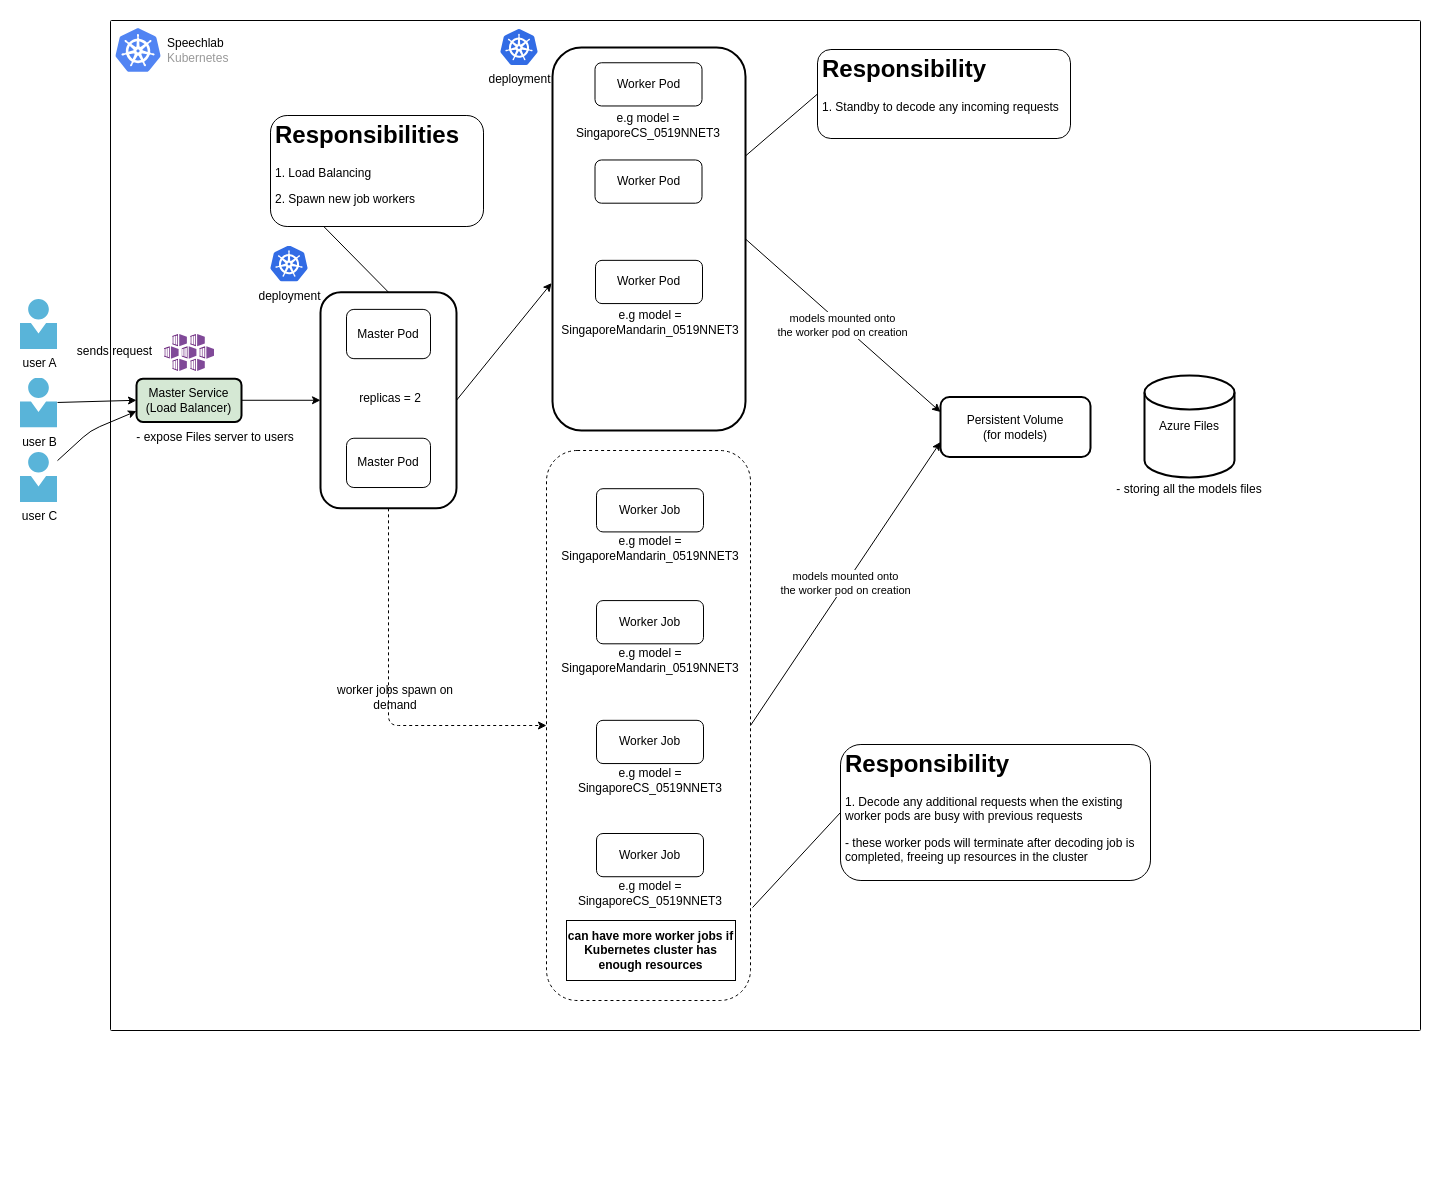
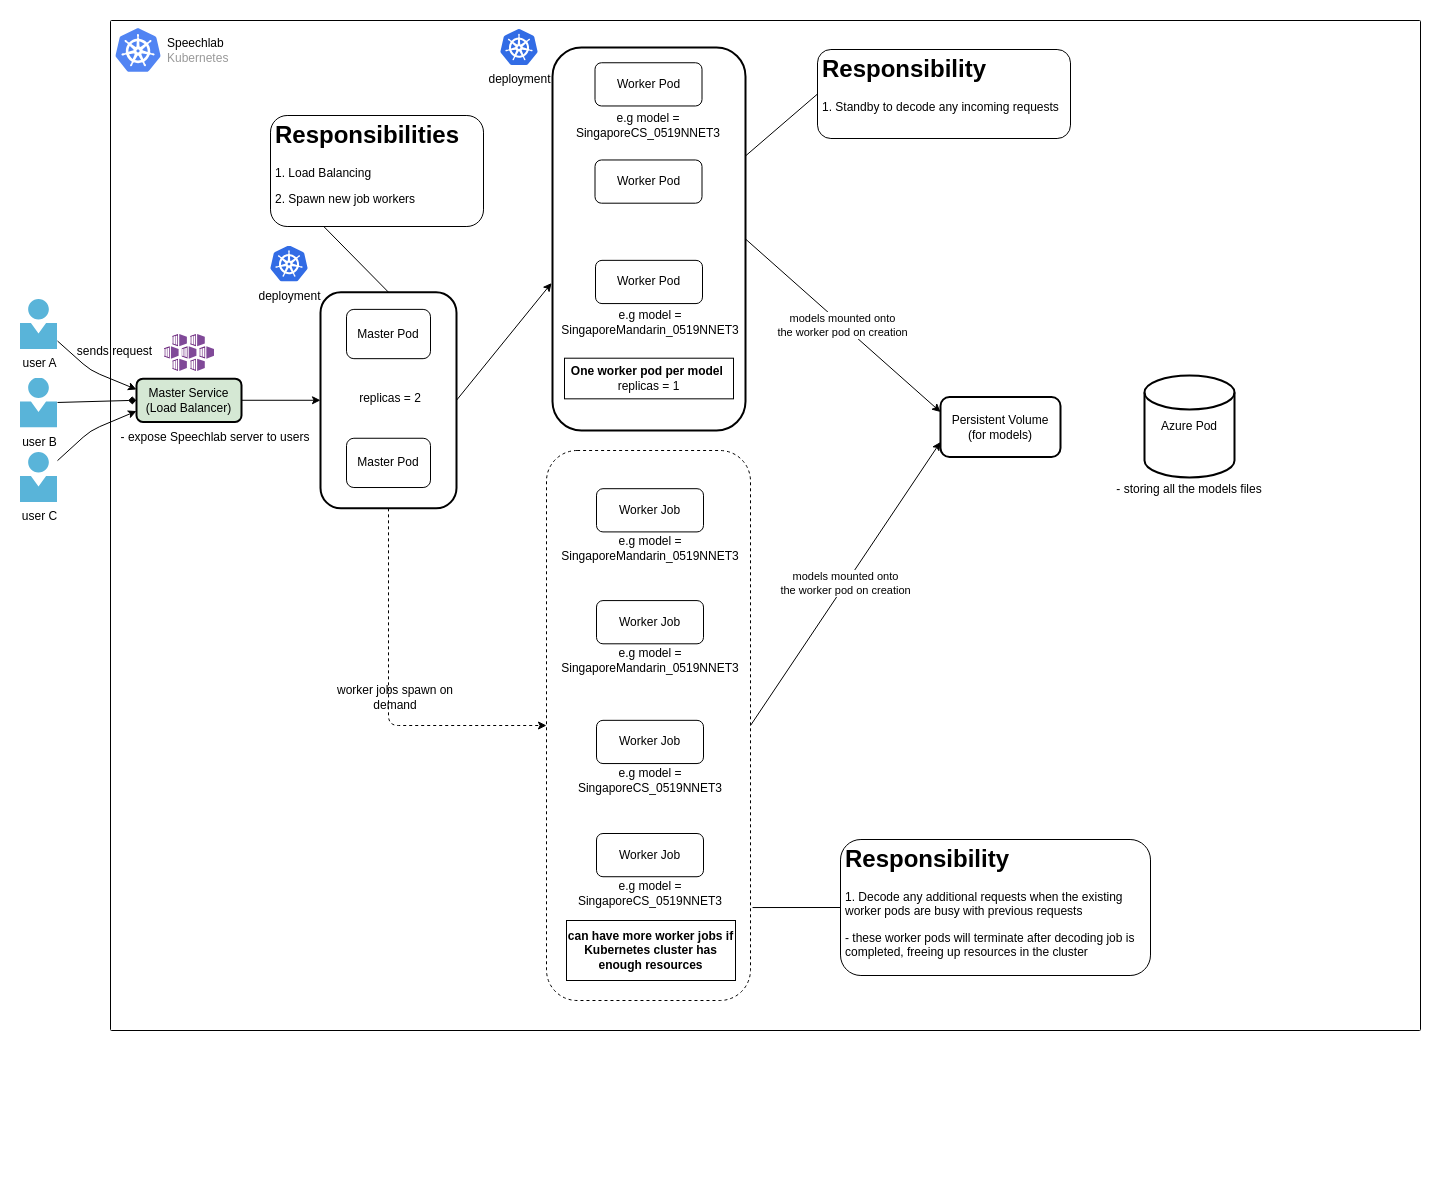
  <mxCell id="0" />
  <mxCell id="1" parent="0" />
  <mxCell id="2" value="user A" style="aspect=fixed;html=1;points=[];align=center;image;fontSize=12;image=img/lib/mscae/Person.svg;" parent="1" vertex="1"><mxGeometry x="20" y="299" width="37" height="50" as="geometry" /></mxCell>
  <mxCell id="3" value="user B" style="aspect=fixed;html=1;points=[];align=center;image;fontSize=12;image=img/lib/mscae/Person.svg;" parent="1" vertex="1"><mxGeometry x="20" y="377.5" width="37" height="50" as="geometry" /></mxCell>
  <mxCell id="4" value="user C" style="aspect=fixed;html=1;points=[];align=center;image;fontSize=12;image=img/lib/mscae/Person.svg;" parent="1" vertex="1"><mxGeometry x="20" y="452" width="37" height="50" as="geometry" /></mxCell>
- <mxCell id="6" value="" style="endArrow=classic;html=1;entryX=0;entryY=0.5;entryDx=0;entryDy=0;" parent="1" source="3" target="13" edge="1"><mxGeometry width="50" height="50" relative="1" as="geometry"><mxPoint x="20" y="780" as="sourcePoint" /><mxPoint x="70" y="730" as="targetPoint" /></mxGeometry></mxCell>
+ <mxCell id="5" value="" style="endArrow=classic;html=1;entryX=0;entryY=0.25;entryDx=0;entryDy=0;" parent="1" source="2" target="13" edge="1"><mxGeometry width="50" height="50" relative="1" as="geometry"><mxPoint x="57" y="290" as="sourcePoint" /><mxPoint x="107" y="240" as="targetPoint" /><Array as="points"><mxPoint x="90" y="370" /></Array></mxGeometry></mxCell>
+ <mxCell id="6" value="" style="endArrow=diamond;html=1;entryX=0;entryY=0.5;entryDx=0;entryDy=0;" parent="1" source="3" target="13" edge="1"><mxGeometry width="50" height="50" relative="1" as="geometry"><mxPoint x="20" y="780" as="sourcePoint" /><mxPoint x="70" y="730" as="targetPoint" /></mxGeometry></mxCell>
  <mxCell id="7" value="" style="endArrow=classic;html=1;entryX=0;entryY=0.75;entryDx=0;entryDy=0;" parent="1" source="4" target="13" edge="1"><mxGeometry width="50" height="50" relative="1" as="geometry"><mxPoint x="20" y="780" as="sourcePoint" /><mxPoint x="70" y="730" as="targetPoint" /><Array as="points"><mxPoint x="90" y="430" /></Array></mxGeometry></mxCell>
  <mxCell id="8" value="" style="group" parent="1" vertex="1" connectable="0"><mxGeometry x="110" y="20" width="1310" height="1140" as="geometry" /></mxCell>
  <mxCell id="9" value="" style="group" parent="8" vertex="1" connectable="0"><mxGeometry width="1310" height="1140" as="geometry" /></mxCell>
  <mxCell id="10" value="" style="strokeColor=#000000;fillColor=none;shadow=0;strokeWidth=1;rounded=1;absoluteArcSize=1;arcSize=2;" parent="9" vertex="1"><mxGeometry width="1310" height="1010" as="geometry" /></mxCell>
  <mxCell id="11" value="&lt;font color=&quot;#000000&quot;&gt;Speechlab&lt;/font&gt;&lt;br&gt;Kubernetes" style="dashed=0;connectable=0;html=1;fillColor=#5184F3;strokeColor=none;shape=mxgraph.gcp2.kubernetes_logo;part=1;labelPosition=right;verticalLabelPosition=middle;align=left;verticalAlign=middle;spacingLeft=5;fontColor=#999999;fontSize=12;" parent="10" vertex="1"><mxGeometry width="45" height="43.65" relative="1" as="geometry"><mxPoint x="5" y="7.675" as="offset" /></mxGeometry></mxCell>
  <mxCell id="12" value="" style="edgeStyle=orthogonalEdgeStyle;rounded=0;orthogonalLoop=1;jettySize=auto;html=1;endArrow=classic;endFill=1;entryX=0;entryY=0.5;entryDx=0;entryDy=0;" parent="10" source="13" target="41" edge="1"><mxGeometry relative="1" as="geometry" /></mxCell>
  <mxCell id="13" value="Master Service&lt;br&gt;(Load Balancer)" style="rounded=1;whiteSpace=wrap;html=1;strokeWidth=2;fillColor=#d5e8d4;" parent="10" vertex="1"><mxGeometry x="26" y="358.169" width="105" height="43.221" as="geometry" /></mxCell>
- <mxCell id="14" value="- expose Files server to users" style="text;html=1;strokeColor=none;fillColor=none;align=center;verticalAlign=middle;whiteSpace=wrap;rounded=0;" parent="10" vertex="1"><mxGeometry y="403.357" width="210" height="26.797" as="geometry" /></mxCell>
+ <mxCell id="14" value="- expose Speechlab server to users" style="text;html=1;strokeColor=none;fillColor=none;align=center;verticalAlign=middle;whiteSpace=wrap;rounded=0;" parent="10" vertex="1"><mxGeometry y="403.357" width="210" height="26.797" as="geometry" /></mxCell>
  <mxCell id="15" value="&lt;h1&gt;Responsibilities&lt;/h1&gt;&lt;p&gt;1. Load Balancing&lt;/p&gt;&lt;p&gt;2. Spawn new job workers&lt;/p&gt;" style="text;html=1;strokeColor=#000000;fillColor=none;spacing=5;spacingTop=-20;whiteSpace=wrap;overflow=hidden;rounded=1;" parent="10" vertex="1"><mxGeometry x="160" y="95" width="213" height="111" as="geometry" /></mxCell>
  <mxCell id="16" value="" style="rounded=1;whiteSpace=wrap;html=1;strokeWidth=2;" parent="10" vertex="1"><mxGeometry x="442" y="27" width="193" height="383" as="geometry" /></mxCell>
+ <mxCell id="17" value="&lt;b&gt;One worker pod per model&lt;/b&gt;&amp;nbsp;&lt;br&gt;replicas = 1" style="text;html=1;strokeColor=#000000;fillColor=none;align=center;verticalAlign=middle;whiteSpace=wrap;rounded=0;shadow=0;glass=0;comic=0;" parent="10" vertex="1"><mxGeometry x="454" y="337.696" width="169" height="40.628" as="geometry" /></mxCell>
  <mxCell id="18" value="" style="endArrow=classic;html=1;exitX=1;exitY=0.5;exitDx=0;exitDy=0;entryX=-0.005;entryY=0.615;entryDx=0;entryDy=0;entryPerimeter=0;" parent="10" source="41" target="16" edge="1"><mxGeometry width="50" height="50" relative="1" as="geometry"><mxPoint x="504.993" y="319.879" as="sourcePoint" /><mxPoint x="599.052" y="318.107" as="targetPoint" /></mxGeometry></mxCell>
  <mxCell id="19" value="" style="rounded=1;whiteSpace=wrap;html=1;shadow=0;glass=0;comic=0;strokeColor=#000000;fillColor=none;dashed=1;" parent="10" vertex="1"><mxGeometry x="436" y="430" width="204" height="550" as="geometry" /></mxCell>
  <mxCell id="20" value="&lt;p style=&quot;line-height: 100%&quot;&gt;&lt;/p&gt;&lt;h1&gt;Responsibility&lt;/h1&gt;&lt;p&gt;1. Standby to decode any incoming requests&lt;/p&gt;&lt;p&gt;&lt;/p&gt;" style="text;html=1;strokeColor=#000000;fillColor=none;spacing=5;spacingTop=-20;whiteSpace=wrap;overflow=hidden;rounded=1;" parent="10" vertex="1"><mxGeometry x="707" y="29" width="253" height="89" as="geometry" /></mxCell>
  <mxCell id="21" value="Worker Pod" style="rounded=1;whiteSpace=wrap;html=1;" parent="10" vertex="1"><mxGeometry x="484.5" y="42.252" width="107" height="43.221" as="geometry" /></mxCell>
  <mxCell id="22" value="e.g model = SingaporeCS_0519NNET3" style="text;html=1;strokeColor=none;fillColor=none;align=center;verticalAlign=middle;whiteSpace=wrap;rounded=0;" parent="10" vertex="1"><mxGeometry x="447.5" y="91.884" width="180" height="26.797" as="geometry" /></mxCell>
  <mxCell id="23" value="Worker Pod" style="rounded=1;whiteSpace=wrap;html=1;" parent="10" vertex="1"><mxGeometry x="484.5" y="139.48" width="107" height="43.221" as="geometry" /></mxCell>
  <mxCell id="24" value="Worker Pod" style="rounded=1;whiteSpace=wrap;html=1;" parent="10" vertex="1"><mxGeometry x="485" y="239.845" width="107" height="43.221" as="geometry" /></mxCell>
  <mxCell id="25" value="e.g model = SingaporeMandarin_0519NNET3" style="text;html=1;strokeColor=none;fillColor=none;align=center;verticalAlign=middle;whiteSpace=wrap;rounded=0;" parent="10" vertex="1"><mxGeometry x="442" y="288.322" width="196" height="28.098" as="geometry" /></mxCell>
  <mxCell id="26" value="Worker Job" style="rounded=1;whiteSpace=wrap;html=1;" parent="10" vertex="1"><mxGeometry x="486" y="468.201" width="107" height="43.221" as="geometry" /></mxCell>
  <mxCell id="27" value="e.g model = SingaporeMandarin_0519NNET3" style="text;html=1;strokeColor=none;fillColor=none;align=center;verticalAlign=middle;whiteSpace=wrap;rounded=0;" parent="10" vertex="1"><mxGeometry x="441.5" y="514.177" width="196" height="28.098" as="geometry" /></mxCell>
  <mxCell id="28" value="Worker Job" style="rounded=1;whiteSpace=wrap;html=1;" parent="10" vertex="1"><mxGeometry x="486" y="580.087" width="107" height="43.221" as="geometry" /></mxCell>
  <mxCell id="29" value="e.g model = SingaporeMandarin_0519NNET3" style="text;html=1;strokeColor=none;fillColor=none;align=center;verticalAlign=middle;whiteSpace=wrap;rounded=0;" parent="10" vertex="1"><mxGeometry x="441.5" y="626.063" width="196" height="28.098" as="geometry" /></mxCell>
  <mxCell id="30" value="Worker Job" style="rounded=1;whiteSpace=wrap;html=1;" parent="10" vertex="1"><mxGeometry x="486" y="699.832" width="107" height="43.221" as="geometry" /></mxCell>
  <mxCell id="31" value="e.g model = SingaporeCS_0519NNET3" style="text;html=1;strokeColor=none;fillColor=none;align=center;verticalAlign=middle;whiteSpace=wrap;rounded=0;" parent="10" vertex="1"><mxGeometry x="441.5" y="745.809" width="196" height="28.098" as="geometry" /></mxCell>
  <mxCell id="32" value="Worker Job" style="rounded=1;whiteSpace=wrap;html=1;" parent="10" vertex="1"><mxGeometry x="486" y="813.008" width="107" height="43.221" as="geometry" /></mxCell>
  <mxCell id="33" value="e.g model = SingaporeCS_0519NNET3" style="text;html=1;strokeColor=none;fillColor=none;align=center;verticalAlign=middle;whiteSpace=wrap;rounded=0;" parent="10" vertex="1"><mxGeometry x="441.5" y="858.984" width="196" height="28.098" as="geometry" /></mxCell>
- <mxCell id="34" value="&lt;p style=&quot;line-height: 100%&quot;&gt;&lt;/p&gt;&lt;h1&gt;Responsibility&lt;/h1&gt;&lt;p&gt;1. Decode any additional requests when the existing worker pods are busy with previous requests&lt;/p&gt;&lt;p&gt;- these worker pods will terminate after decoding job is completed, freeing up resources in the cluster&lt;/p&gt;&lt;p&gt;&lt;/p&gt;" style="text;html=1;strokeColor=#000000;fillColor=none;spacing=5;spacingTop=-20;whiteSpace=wrap;overflow=hidden;rounded=1;" parent="10" vertex="1"><mxGeometry x="730" y="724" width="310" height="136" as="geometry" /></mxCell>
+ <mxCell id="34" value="&lt;p style=&quot;line-height: 100%&quot;&gt;&lt;/p&gt;&lt;h1&gt;Responsibility&lt;/h1&gt;&lt;p&gt;1. Decode any additional requests when the existing worker pods are busy with previous requests&lt;/p&gt;&lt;p&gt;- these worker pods will terminate after decoding job is completed, freeing up resources in the cluster&lt;/p&gt;&lt;p&gt;&lt;/p&gt;" style="text;html=1;strokeColor=#000000;fillColor=none;spacing=5;spacingTop=-20;whiteSpace=wrap;overflow=hidden;rounded=1;" parent="10" vertex="1"><mxGeometry x="730" y="819" width="310" height="136" as="geometry" /></mxCell>
  <mxCell id="35" value="&lt;b&gt;can have more worker jobs if Kubernetes cluster has enough resources&lt;/b&gt;" style="text;html=1;strokeColor=#000000;fillColor=none;align=center;verticalAlign=middle;whiteSpace=wrap;rounded=0;shadow=0;glass=0;comic=0;" parent="10" vertex="1"><mxGeometry x="456" y="900" width="169" height="60" as="geometry" /></mxCell>
  <mxCell id="36" value="" style="endArrow=none;html=1;exitX=0.5;exitY=0;exitDx=0;exitDy=0;entryX=0.25;entryY=1;entryDx=0;entryDy=0;" parent="10" source="41" target="15" edge="1"><mxGeometry width="50" height="50" relative="1" as="geometry"><mxPoint x="216.5" y="178.5" as="sourcePoint" /><mxPoint x="266.5" y="128.5" as="targetPoint" /></mxGeometry></mxCell>
  <mxCell id="37" value="" style="endArrow=none;html=1;entryX=0;entryY=0.5;entryDx=0;entryDy=0;" parent="10" source="16" target="20" edge="1"><mxGeometry width="50" height="50" relative="1" as="geometry"><mxPoint x="288" y="190.227" as="sourcePoint" /><mxPoint x="276.5" y="138.5" as="targetPoint" /></mxGeometry></mxCell>
  <mxCell id="38" value="" style="endArrow=none;html=1;entryX=0;entryY=0.5;entryDx=0;entryDy=0;exitX=1.01;exitY=0.831;exitDx=0;exitDy=0;exitPerimeter=0;" parent="10" source="19" target="34" edge="1"><mxGeometry width="50" height="50" relative="1" as="geometry"><mxPoint x="645" y="145.268" as="sourcePoint" /><mxPoint x="717" y="83.167" as="targetPoint" /></mxGeometry></mxCell>
  <mxCell id="39" value="" style="endArrow=classic;html=1;entryX=0;entryY=0.5;entryDx=0;entryDy=0;exitX=0.5;exitY=1;exitDx=0;exitDy=0;dashed=1;" parent="10" source="41" target="19" edge="1"><mxGeometry width="50" height="50" relative="1" as="geometry"><mxPoint x="115" y="1090" as="sourcePoint" /><mxPoint x="165" y="1040" as="targetPoint" /><Array as="points"><mxPoint x="278" y="705" /></Array></mxGeometry></mxCell>
  <mxCell id="40" value="worker jobs spawn on demand" style="text;html=1;strokeColor=none;fillColor=none;align=center;verticalAlign=middle;whiteSpace=wrap;rounded=0;shadow=0;glass=0;dashed=1;comic=0;" parent="10" vertex="1"><mxGeometry x="225" y="654" width="120" height="46" as="geometry" /></mxCell>
  <mxCell id="41" value="" style="rounded=1;whiteSpace=wrap;html=1;strokeWidth=2;" parent="10" vertex="1"><mxGeometry x="210" y="271.727" width="136" height="216.105" as="geometry" /></mxCell>
  <mxCell id="42" value="Master Pod" style="rounded=1;whiteSpace=wrap;html=1;" parent="10" vertex="1"><mxGeometry x="236" y="417.746" width="84" height="49.272" as="geometry" /></mxCell>
  <mxCell id="43" value="replicas = 2" style="text;html=1;strokeColor=none;fillColor=none;align=center;verticalAlign=middle;whiteSpace=wrap;rounded=0;" parent="10" vertex="1"><mxGeometry x="240" y="364.822" width="80" height="25.933" as="geometry" /></mxCell>
  <mxCell id="44" value="Master Pod" style="rounded=1;whiteSpace=wrap;html=1;" parent="10" vertex="1"><mxGeometry x="236" y="288.886" width="84" height="49.272" as="geometry" /></mxCell>
- <mxCell id="45" value="Persistent Volume&lt;br&gt;(for models)" style="rounded=1;whiteSpace=wrap;html=1;shadow=0;glass=0;comic=0;strokeColor=#000000;fillColor=none;strokeWidth=2;" parent="10" vertex="1"><mxGeometry x="830" y="376.5" width="150" height="60" as="geometry" /></mxCell>
+ <mxCell id="45" value="Persistent Volume&lt;br&gt;(for models)" style="rounded=1;whiteSpace=wrap;html=1;shadow=0;glass=0;comic=0;strokeColor=#000000;fillColor=none;strokeWidth=2;" parent="10" vertex="1"><mxGeometry x="830" y="376.5" width="120" height="60" as="geometry" /></mxCell>
  <mxCell id="46" value="" style="group;strokeWidth=2;" parent="10" vertex="1" connectable="0"><mxGeometry x="990" y="355" width="178" height="123.5" as="geometry" /></mxCell>
- <mxCell id="47" value="Azure Files" style="strokeWidth=2;html=1;shape=mxgraph.flowchart.database;whiteSpace=wrap;rounded=1;shadow=0;glass=0;comic=0;fillColor=none;" parent="46" vertex="1"><mxGeometry x="44" width="90" height="102" as="geometry" /></mxCell>
+ <mxCell id="47" value="Azure Pod" style="strokeWidth=2;html=1;shape=mxgraph.flowchart.database;whiteSpace=wrap;rounded=1;shadow=0;glass=0;comic=0;fillColor=none;" parent="46" vertex="1"><mxGeometry x="44" width="90" height="102" as="geometry" /></mxCell>
  <mxCell id="48" value="- storing all the models files" style="text;html=1;strokeColor=none;fillColor=none;align=center;verticalAlign=middle;whiteSpace=wrap;rounded=0;shadow=0;glass=0;comic=0;" parent="46" vertex="1"><mxGeometry y="103.5" width="178" height="20" as="geometry" /></mxCell>
  <mxCell id="49" value="models mounted onto &lt;br&gt;the worker pod on creation" style="endArrow=classic;html=1;entryX=0;entryY=0.75;entryDx=0;entryDy=0;exitX=1;exitY=0.5;exitDx=0;exitDy=0;" parent="10" source="19" target="45" edge="1"><mxGeometry width="50" height="50" relative="1" as="geometry"><mxPoint x="-60" y="1210" as="sourcePoint" /><mxPoint x="-10" y="1160" as="targetPoint" /></mxGeometry></mxCell>
  <mxCell id="50" value="models mounted onto &lt;br&gt;the worker pod on creation" style="endArrow=classic;html=1;entryX=0;entryY=0.25;entryDx=0;entryDy=0;exitX=1;exitY=0.5;exitDx=0;exitDy=0;" parent="10" source="16" target="45" edge="1"><mxGeometry width="50" height="50" relative="1" as="geometry"><mxPoint x="591.5" y="476" as="sourcePoint" /><mxPoint x="781.5" y="192.5" as="targetPoint" /></mxGeometry></mxCell>
  <mxCell id="51" value="" style="aspect=fixed;html=1;points=[];align=center;image;fontSize=12;image=img/lib/mscae/Kubernetes_Services.svg;strokeWidth=2;" vertex="1" parent="10"><mxGeometry x="54" y="314" width="50" height="37" as="geometry" /></mxCell>
  <mxCell id="52" value="deployment" style="aspect=fixed;html=1;points=[];align=center;image;fontSize=12;image=img/lib/mscae/Kubernetes.svg;strokeWidth=2;" vertex="1" parent="10"><mxGeometry x="160" y="225.5" width="38" height="36" as="geometry" /></mxCell>
  <mxCell id="53" value="deployment" style="aspect=fixed;html=1;points=[];align=center;image;fontSize=12;image=img/lib/mscae/Kubernetes.svg;strokeWidth=2;" vertex="1" parent="10"><mxGeometry x="390" y="9" width="38" height="36" as="geometry" /></mxCell>
  <mxCell id="54" value="sends request" style="text;html=1;strokeColor=none;fillColor=none;align=center;verticalAlign=middle;whiteSpace=wrap;rounded=0;" vertex="1" parent="1"><mxGeometry x="71" y="341" width="87" height="20" as="geometry" /></mxCell>
